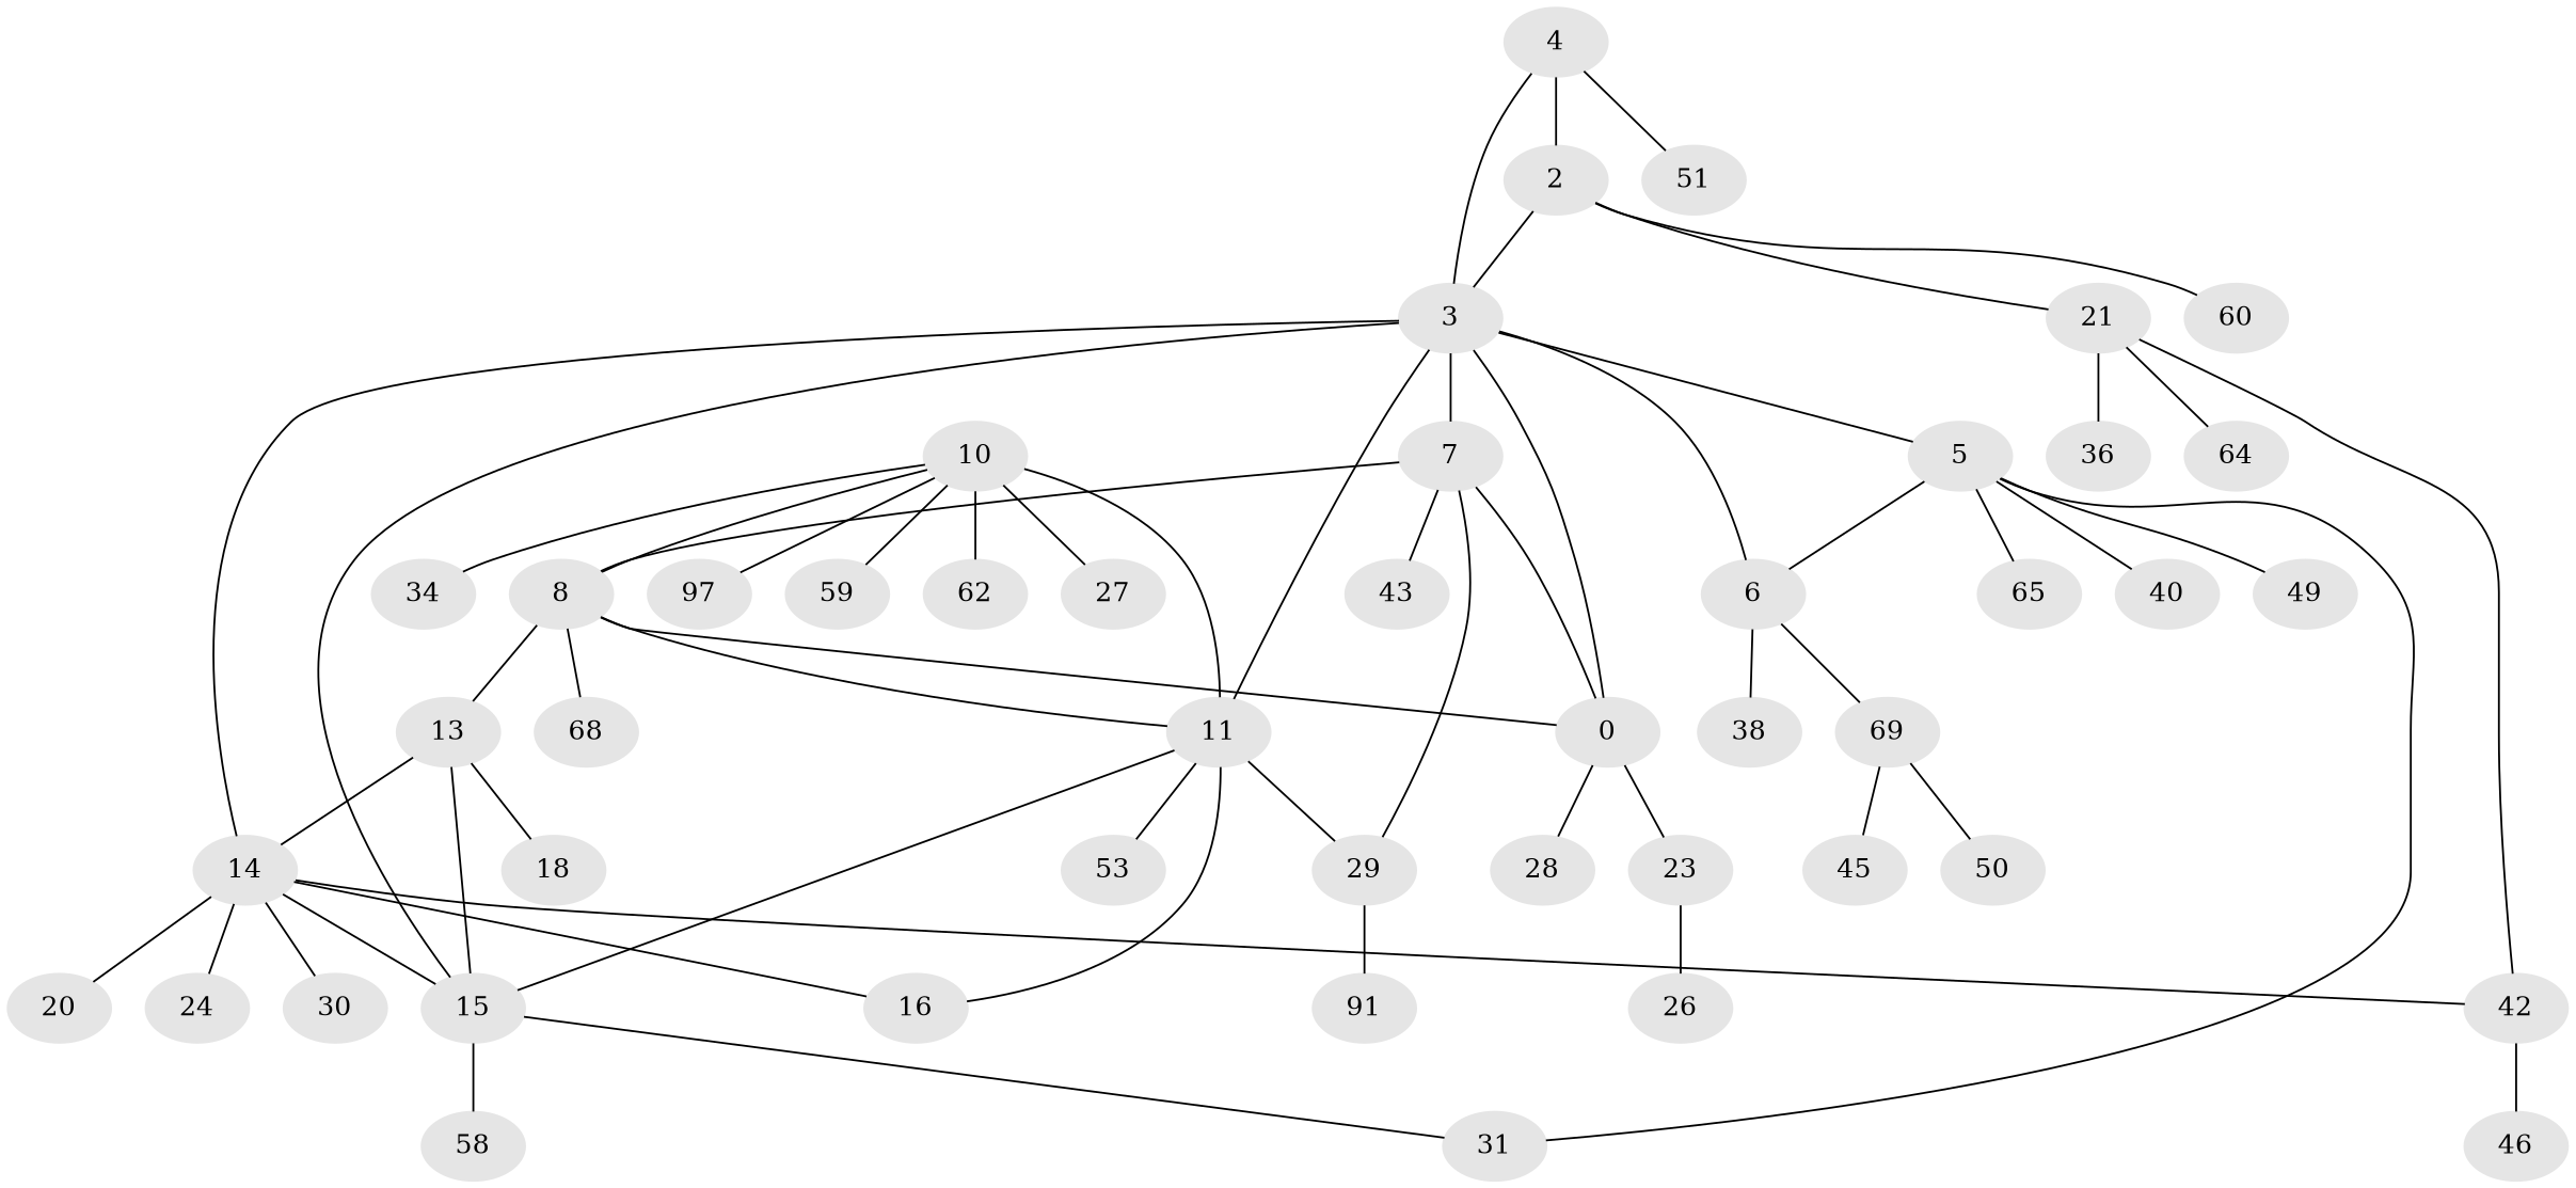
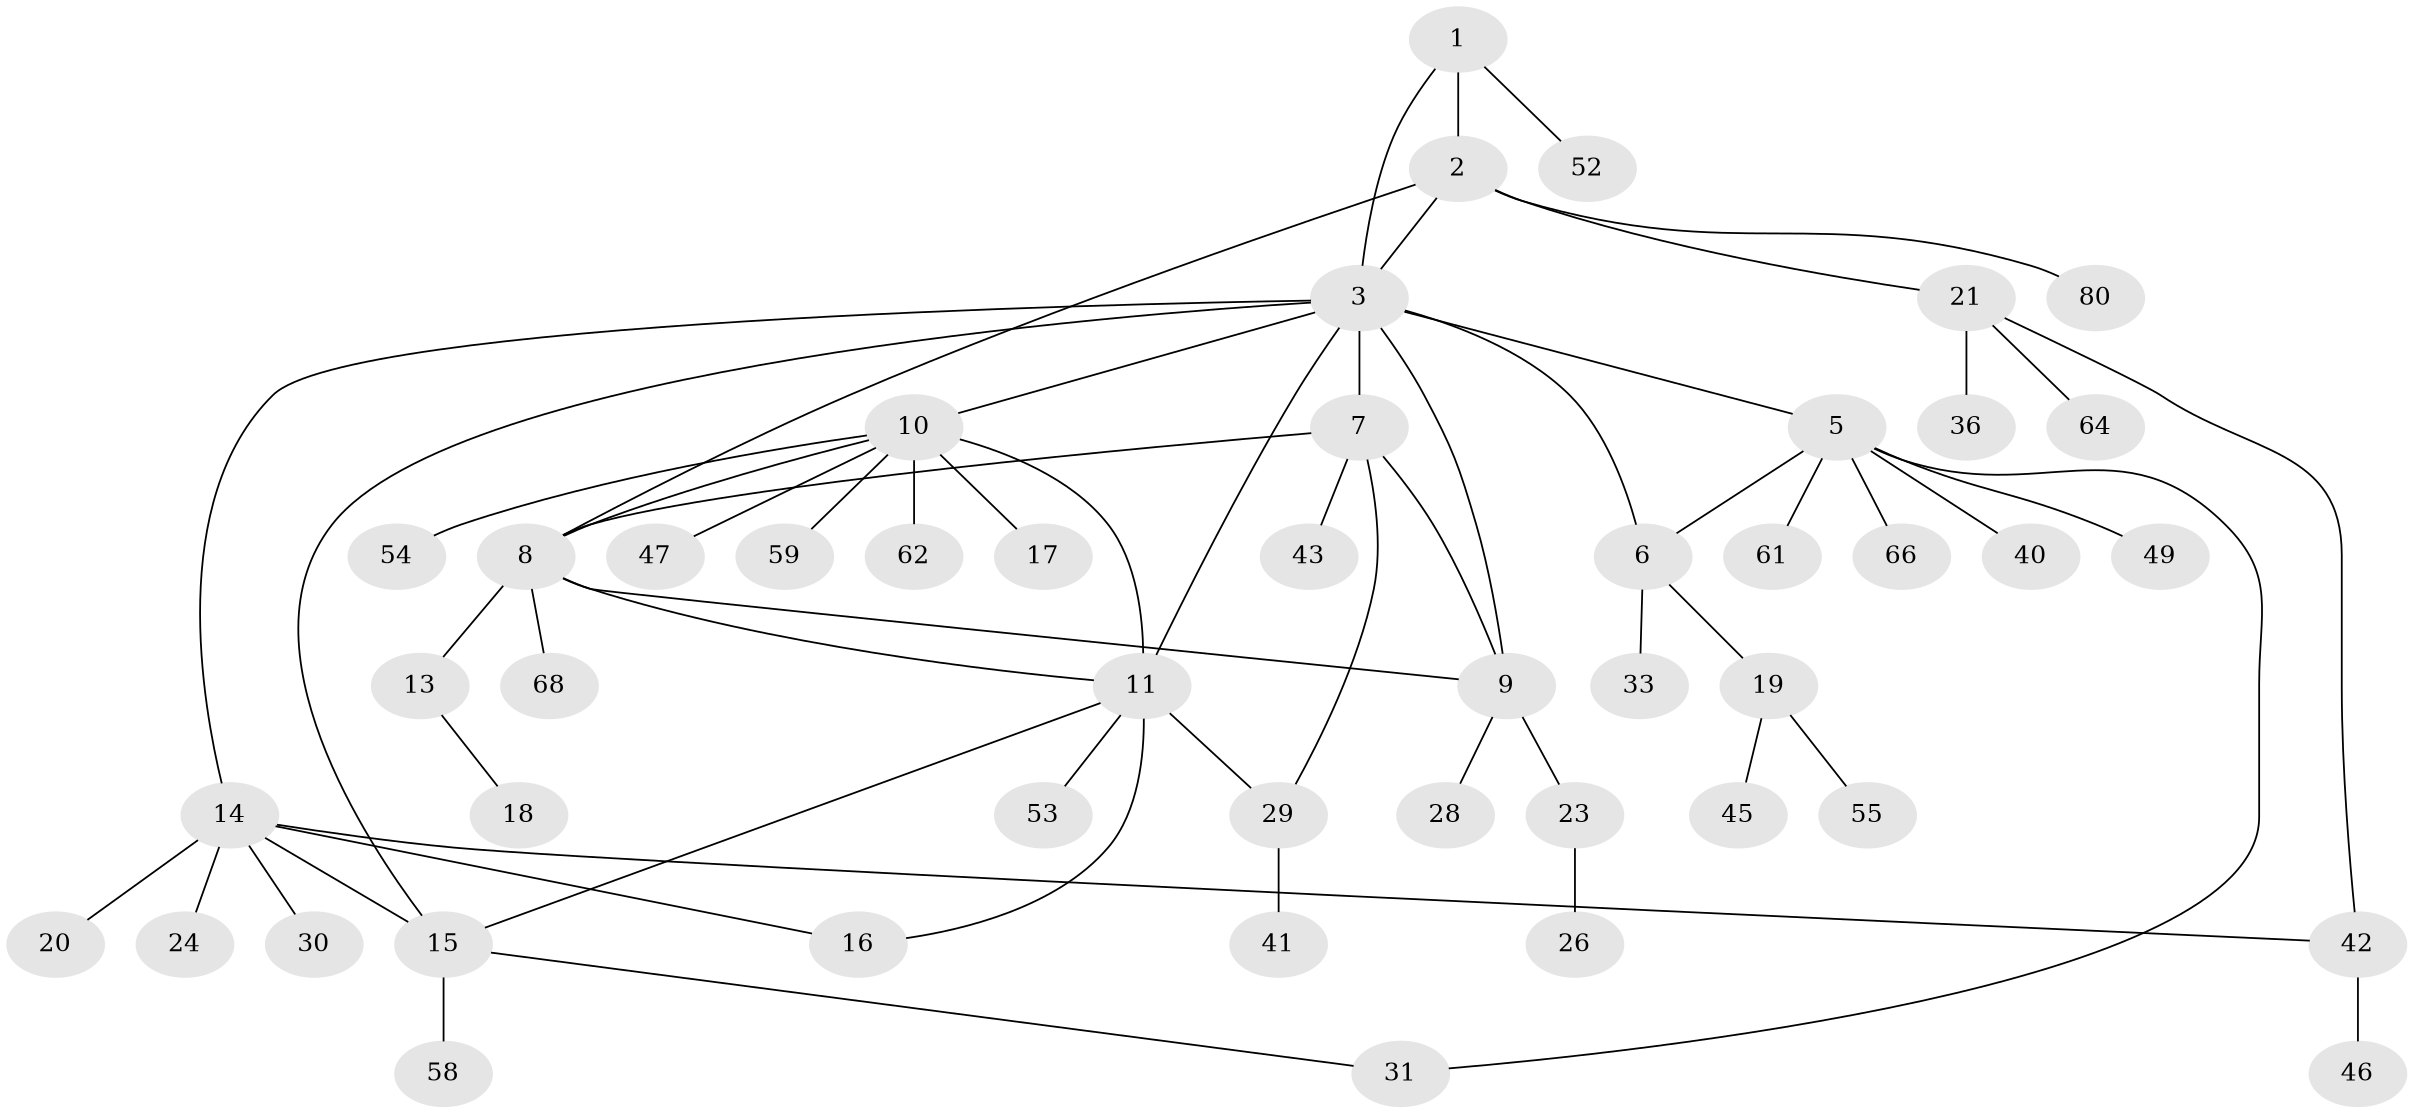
  graph {
    fontname="DejaVu Serif"
    node [color=gray90 fontname="DejaVu Serif" style=filled]
    edge [fontname="DejaVu Serif"]
    2 [super="+52"]
    3 [super="+4"]
    8 [super="+56"]
    21 [super="+32"]
-   60
-   1 [label=4]
-   51
+   60 [label=80]
+   1
+   51 [label=52]
    5 [super="+38"]
    6 [super="+27"]
    7 [super="+44"]
-   9 [label=0]
+   9
    10 [super="+12"]
    11 [super="+37"]
    14 [super="+22"]
    15 [super="+63"]
    13 [super="+39"]
    68
    42 [super="+65"]
    36
    64
    31
    40
    49
-   66 [label=65]
-   19 [super="+25" label=69]
-   33 [super="+50" label=38]
+   61 [super="+69"]
+   66
+   19 [super="+25"]
+   33 [super="+50"]
    29
    43 [super="+57"]
    23 [super="+54"]
    28 [super="+48"]
-   17 [label=27]
-   34 [super="+35"]
-   47 [label=97]
+   17
+   34 [super="+35" label=54]
+   47
    59
    62
    16
    53
    20
    24
    30
    58
    45
-   55 [label=50]
-   41 [super="+67" label=91]
+   55
+   41 [super="+67"]
    18
    26
    46
    2 -- 3
+   2 -- 8
    2 -- 21
    2 -- 60
    3 -- 5
    3 -- 6
    3 -- 7
    3 -- 9
+   3 -- 10
    3 -- 11
    3 -- 14
    3 -- 15
    8 -- 9
    8 -- 11
    8 -- 13
    8 -- 68
    21 -- 42
    21 -- 36
    21 -- 64
    1 -- 2
    1 -- 3
    1 -- 51
    5 -- 6
    5 -- 31
    5 -- 40
    5 -- 49
+   5 -- 61
    5 -- 66
    6 -- 19
    6 -- 33
    7 -- 8
    7 -- 9
    7 -- 29
    7 -- 43
    9 -- 23
    9 -- 28
    10 -- 8
    10 -- 11 [weight=2]
    10 -- 17
    10 -- 34
    10 -- 47
    10 -- 59
    10 -- 62
    11 -- 15
    11 -- 29
    11 -- 16
    11 -- 53
    14 -- 15
    14 -- 42
    14 -- 16
    14 -- 20
    14 -- 24
    14 -- 30
    15 -- 31
    15 -- 58
-   13 -- 14
-   13 -- 15
    13 -- 18
    42 -- 46
    19 -- 45
    19 -- 55
    29 -- 41
    23 -- 26
  }
